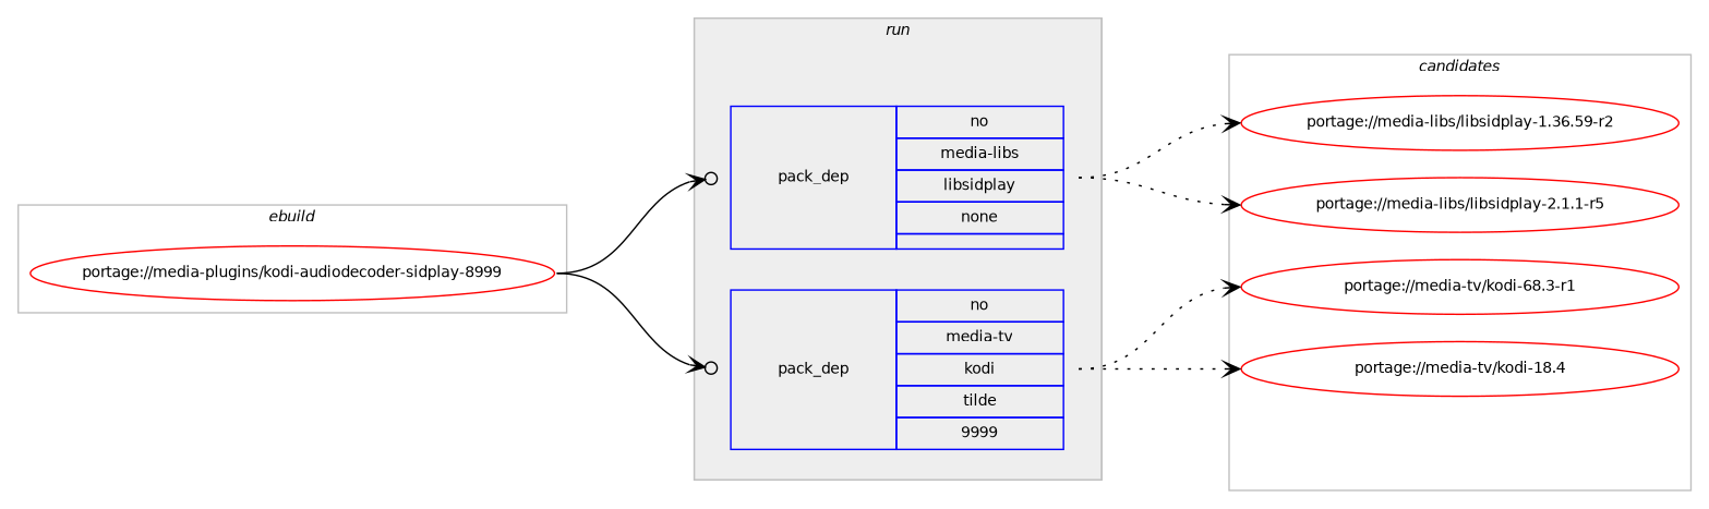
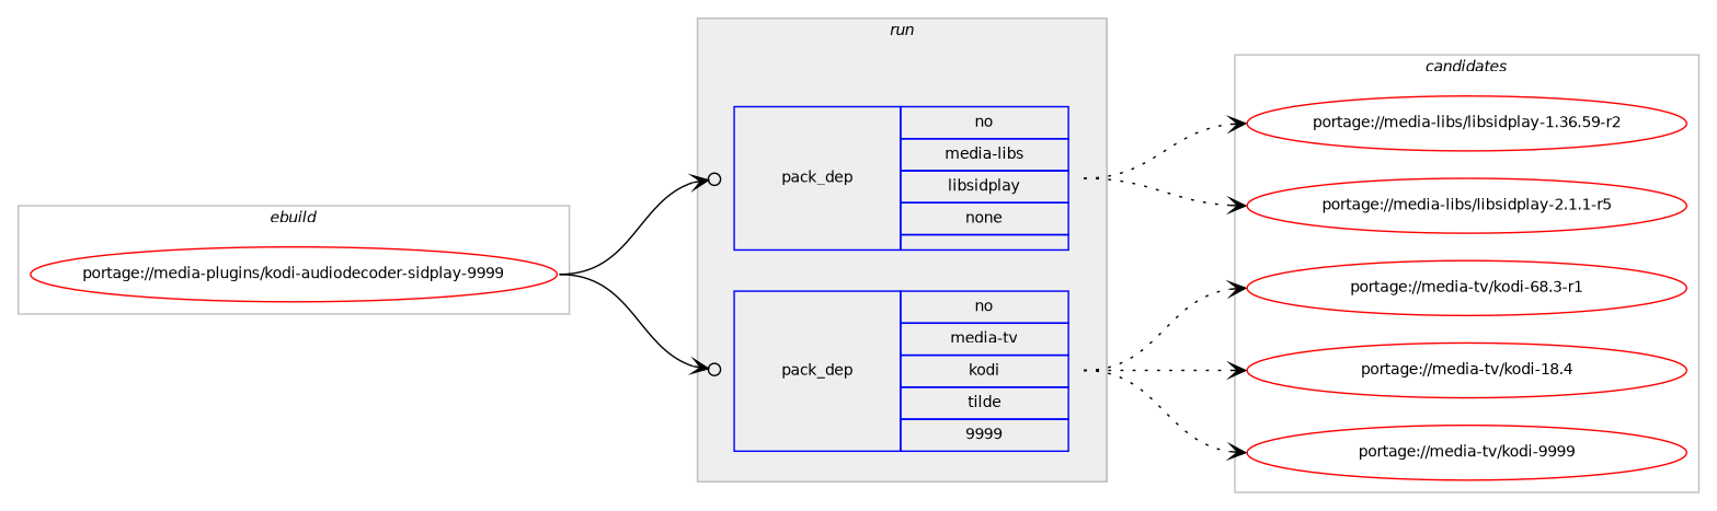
  digraph {
    compound=true
    concentrate=true
    fontname=Helvetica
    fontsize=10
    newrank=true
    rankdir=LR
    ranksep=1.5
    node [color=red fontname=Helvetica fontsize=10]
    edge [arrowhead=vee headport=w style=dotted tailport=e weight=100]
-   n1 [label="portage://media-plugins/kodi-audiodecoder-sidplay-8999" width=4]
+   n1 [label="portage://media-plugins/kodi-audiodecoder-sidplay-9999" width=4]
    n2 [color=blue label=<<TABLE BORDER="0" CELLBORDER="1" CELLSPACING="0" CELLPADDING="4" WIDTH="220"><TR><TD ROWSPAN="6" CELLPADDING="30">pack_dep</TD></TR><TR><TD WIDTH="110">no</TD></TR><TR><TD>media-libs</TD></TR><TR><TD>libsidplay</TD></TR><TR><TD>none</TD></TR><TR><TD></TD></TR></TABLE>> shape=none]
    n3 [color=blue label=<<TABLE BORDER="0" CELLBORDER="1" CELLSPACING="0" CELLPADDING="4" WIDTH="220"><TR><TD ROWSPAN="6" CELLPADDING="30">pack_dep</TD></TR><TR><TD WIDTH="110">no</TD></TR><TR><TD>media-tv</TD></TR><TR><TD>kodi</TD></TR><TR><TD>tilde</TD></TR><TR><TD>9999</TD></TR></TABLE>> shape=none]
    n4 [label="portage://media-libs/libsidplay-1.36.59-r2" width=4]
    n5 [label="portage://media-libs/libsidplay-2.1.1-r5" width=4]
    n6 [label="portage://media-tv/kodi-68.3-r1" width=4]
    n7 [label="portage://media-tv/kodi-18.4" width=4]
+   n8 [label="portage://media-tv/kodi-9999" width=4]
    subgraph cluster_1 {
      color=gray
      label=<<i>ebuild</i>>
      rank=same
      n1
    }
    subgraph cluster_2 {
      color=gray
      label=<<i>dependencies</i>>
      subgraph cluster_3 {
        color=gray
        fillcolor="#eeeeee"
        label=<<i>compile</i>>
        style=filled
      }
      subgraph cluster_4 {
        color=gray
        fillcolor="#eeeeee"
        label=<<i>compile and run</i>>
        style=filled
        subgraph sub_5 {
          color=gray
          fillcolor="#eeeeee"
          label=<<i>compile and run</i>>
          style=filled
          n2
        }
        subgraph sub_6 {
          color=gray
          fillcolor="#eeeeee"
          label=<<i>compile and run</i>>
          style=filled
          n3
        }
      }
      subgraph cluster_7 {
        color=gray
        fillcolor="#eeeeee"
        label=<<i>run</i>>
        style=filled
      }
    }
    subgraph cluster_8 {
      color=gray
      label=<<i>candidates</i>>
      rank=same
      subgraph sub_9 {
        color=black
        label=<<i>candidates</i>>
        nodesep=1
        rank=same
        n4
        n5
      }
      subgraph sub_10 {
        color=black
        label=<<i>candidates</i>>
        nodesep=1
        rank=same
        n6
        n7
+       n8
      }
    }
    n1 -> n2 [arrowhead=odotvee style=solid weight=20]
    n1 -> n3 [arrowhead=odotvee style=solid weight=20]
    n2 -> n4
    n2 -> n5
    n3 -> n6
    n3 -> n7
+   n3 -> n8
  }
